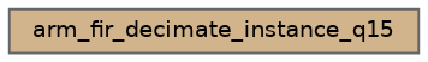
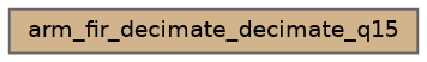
  digraph {
    rankdir=LR
-   n1 [color=gray40 fillcolor=tan fontname=Helvetica fontsize=10 height=0.2 label=arm_fir_decimate_instance_q15 shape=box style=filled width=0.4]
+   n1 [color=gray40 fillcolor=tan fontname=Helvetica fontsize=10 height=0.2 label=arm_fir_decimate_decimate_q15 shape=box style=filled width=0.4]
  }
